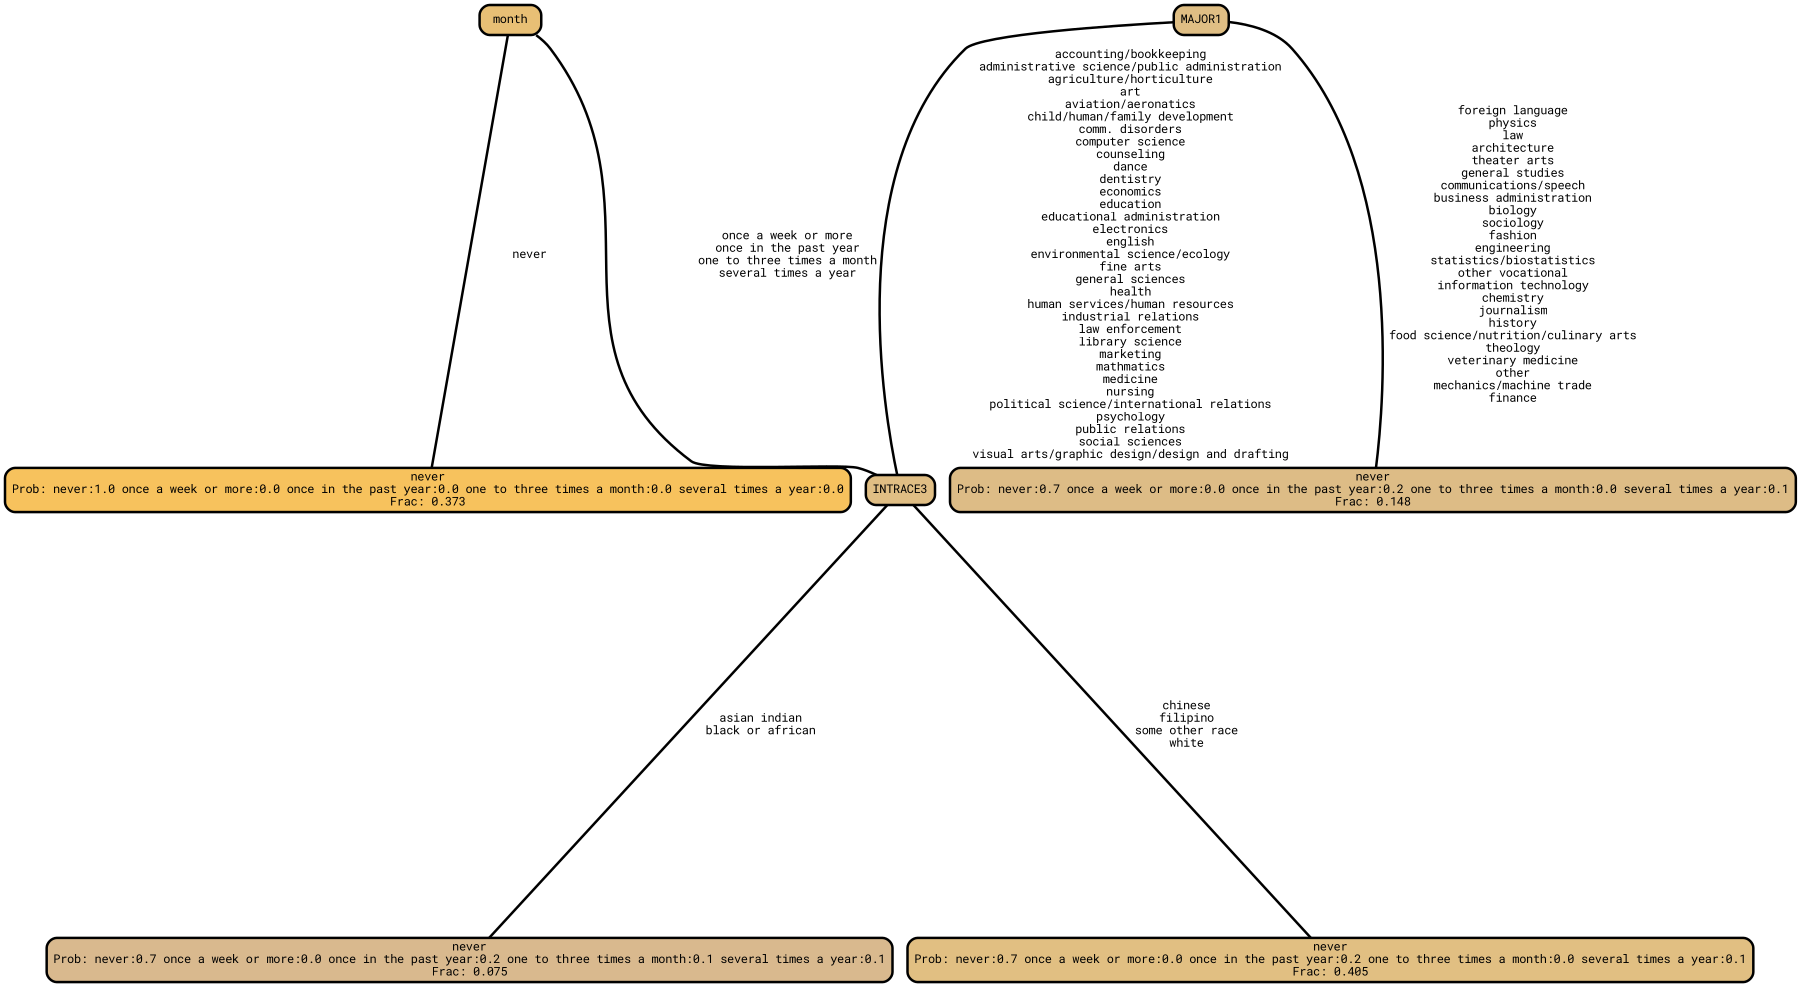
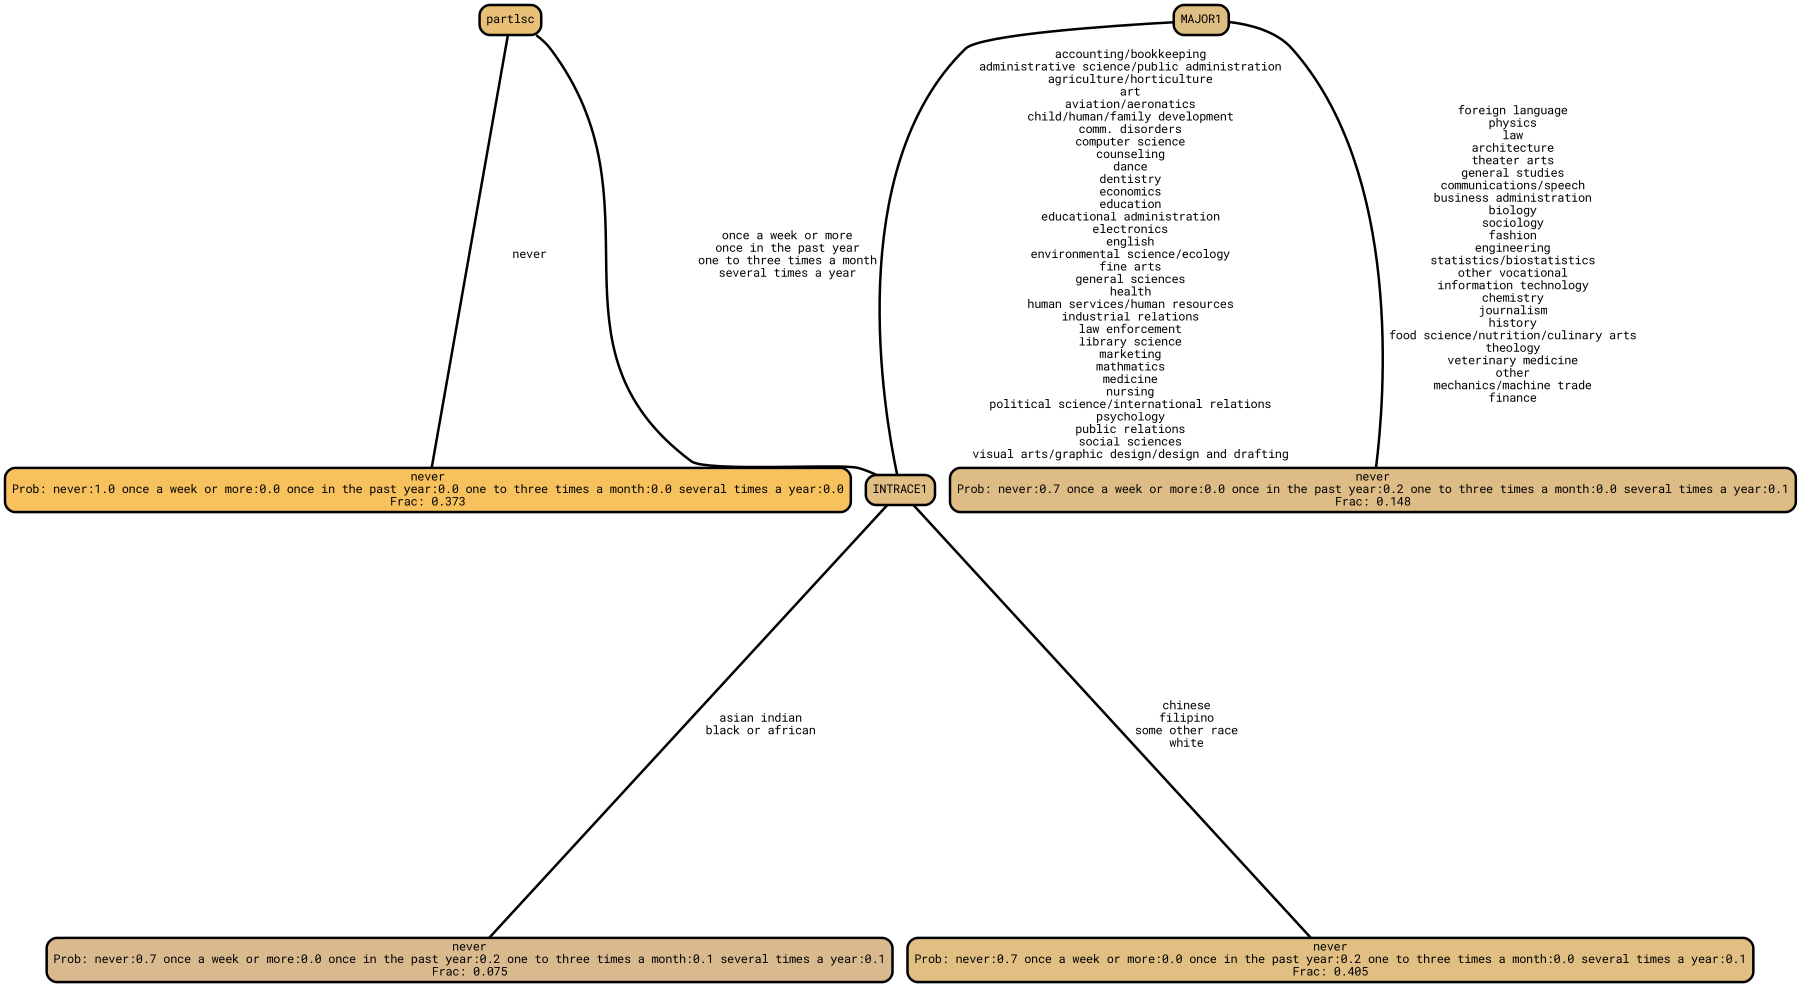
  graph {
    fontname="Roboto Mono"
    ranksep="0 equally"
    splines=straight
    node [color=black fontcolor=black fontname="Roboto Mono" penwidth=3 shape=box style="filled, rounded"]
    edge [color=black fontname="Roboto Mono" penwidth=3]
    n1 [fillcolor="#f7c25d" label="never\nProb: never:1.0 once a week or more:0.0 once in the past year:0.0 one to three times a month:0.0 several times a year:0.0\nFrac: 0.373"]
-   n2 [fillcolor="#e8bf75" label=month]
-   n3 [fillcolor="#e0be84" label=INTRACE3]
+   n2 [fillcolor="#e8bf75" label=partlsc]
+   n3 [fillcolor="#e0be84" label=INTRACE1]
    n4 [fillcolor="#dfbe84" label=MAJOR1]
    n5 [fillcolor="#ddbc86" label="never\nProb: never:0.7 once a week or more:0.0 once in the past year:0.2 one to three times a month:0.0 several times a year:0.1\nFrac: 0.148"]
    n6 [fillcolor="#d9b98e" label="never\nProb: never:0.7 once a week or more:0.0 once in the past year:0.2 one to three times a month:0.1 several times a year:0.1\nFrac: 0.075"]
    n7 [fillcolor="#e1bf82" label="never\nProb: never:0.7 once a week or more:0.0 once in the past year:0.2 one to three times a month:0.0 several times a year:0.1\nFrac: 0.405"]
    subgraph sub_1 {
      rank=same
    }
    n2 -- n1 [label=" never"]
    n2 -- n3 [label=" once a week or more\n once in the past year\n one to three times a month\n several times a year"]
    n3 -- n6 [label=" asian indian\n black or african"]
    n3 -- n7 [label=" chinese\n filipino\n some other race\n white"]
    n4 -- n3 [label=" accounting/bookkeeping\n administrative science/public administration\n agriculture/horticulture\n art\n aviation/aeronatics\n child/human/family development\n comm. disorders\n computer science\n counseling\n dance\n dentistry\n economics\n education\n educational administration\n electronics\n english\n environmental science/ecology\n fine arts\n general sciences\n health\n human services/human resources\n industrial relations\n law enforcement\n library science\n marketing\n mathmatics\n medicine\n nursing\n political science/international relations\n psychology\n public relations\n social sciences\n visual arts/graphic design/design and drafting"]
    n4 -- n5 [label=" foreign language\n physics\n law\n architecture\n theater arts\n general studies\n communications/speech\n business administration\n biology\n sociology\n fashion\n engineering\n statistics/biostatistics\n other vocational\n information technology\n chemistry\n journalism\n history\n food science/nutrition/culinary arts\n theology\n veterinary medicine\n other\n mechanics/machine trade\n finance"]
  }
